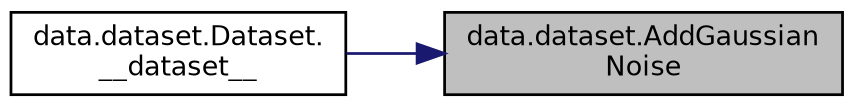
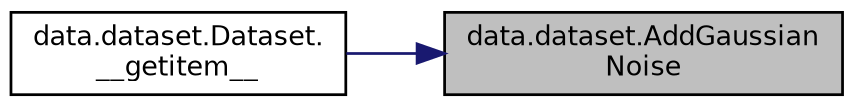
  digraph {
    rankdir=RL
    node [color=black fontname=Helvetica fontsize=10 shape=record style=filled]
    n1 [fillcolor=grey75 fontcolor=black height=0.2 label="data.dataset.AddGaussian\lNoise" width=0.4]
-   n2 [fillcolor=white height=0.2 label="data.dataset.Dataset.\l__dataset__" width=0.4]
+   n2 [fillcolor=white height=0.2 label="data.dataset.Dataset.\l__getitem__" width=0.4]
    n1 -> n2 [color=midnightblue dir=back fontname=Helvetica fontsize=10 labelfontname=Helvetica labelfontsize=10 style=solid]
  }
